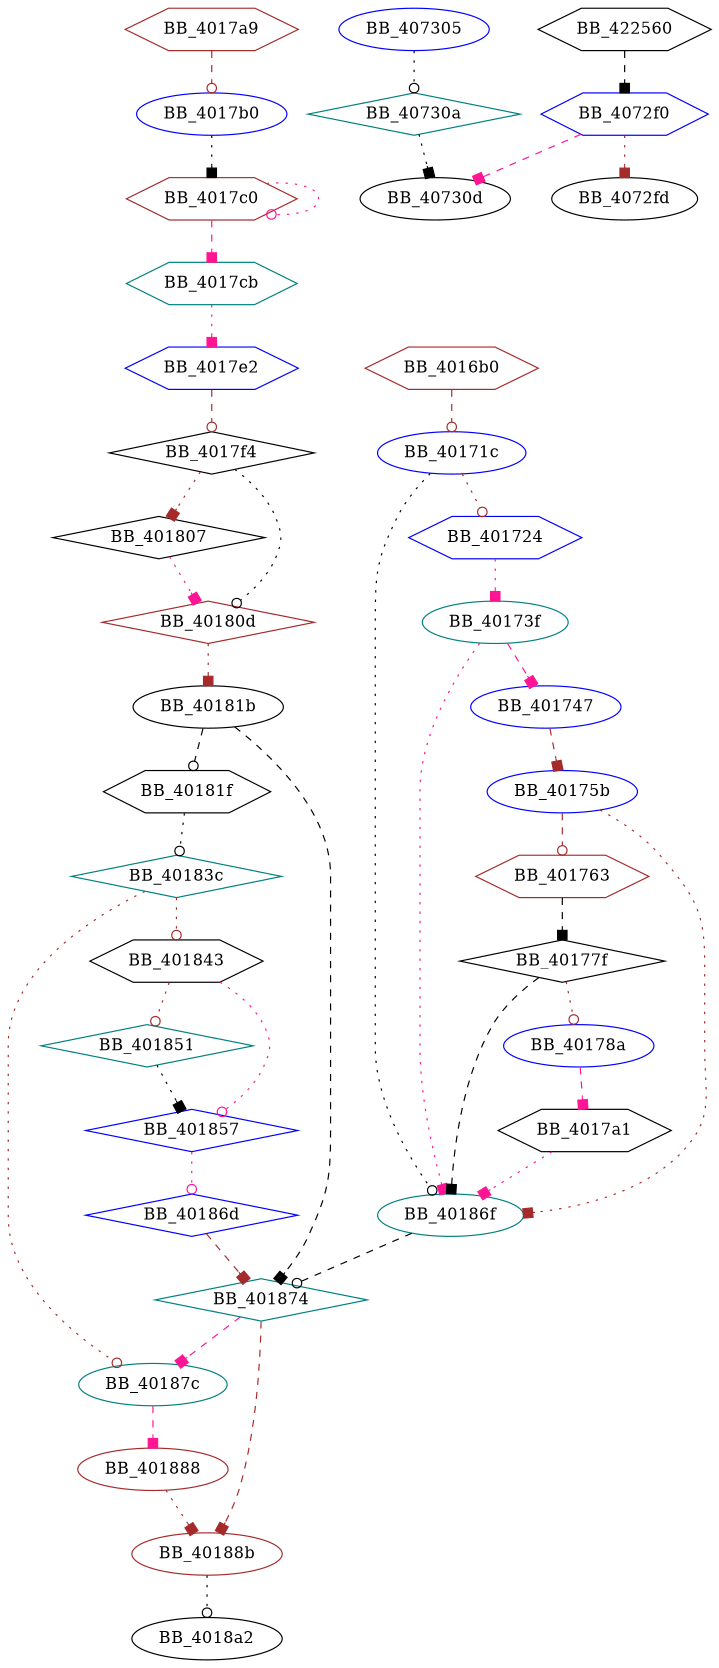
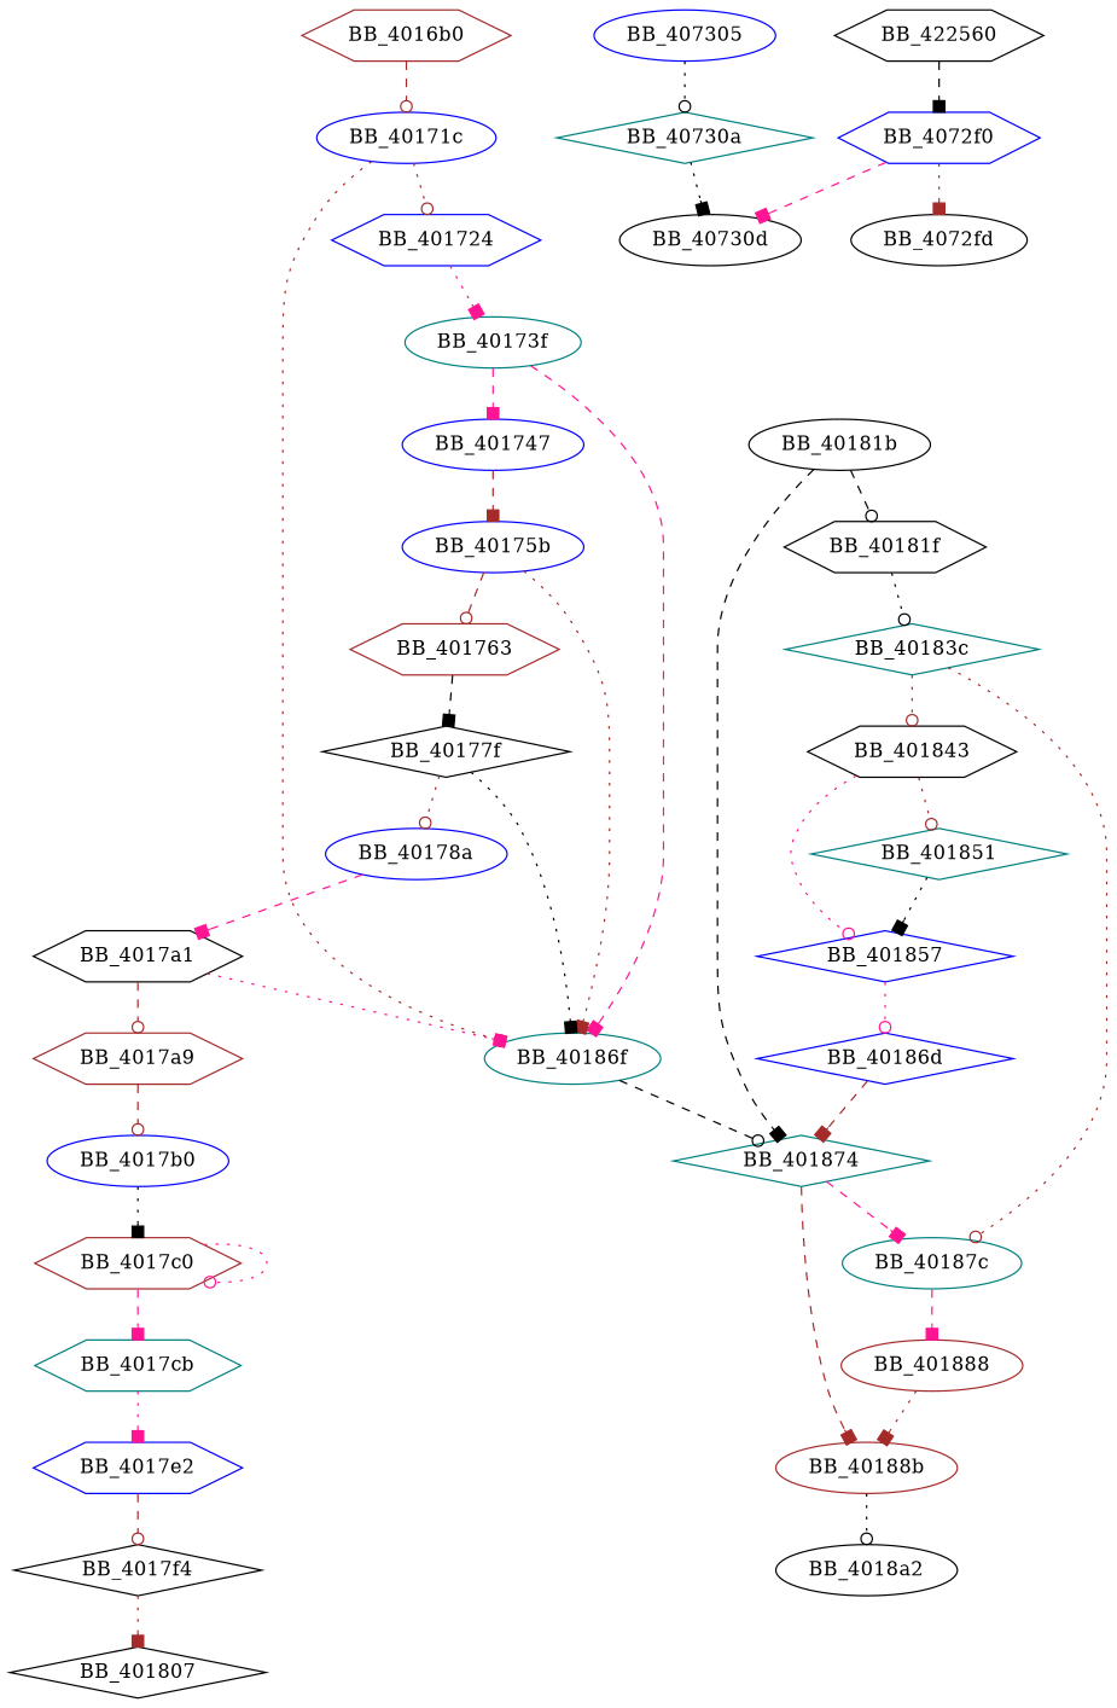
  digraph {
    node [color=blue shape=ellipse]
    edge [arrowhead=box color=brown style=dotted]
    BB_4016b0 [color=brown shape=hexagon]
    BB_40171c
    BB_401724 [shape=hexagon]
    BB_40186f [color=teal]
    BB_40173f [color=teal]
    BB_401874 [color=teal shape=diamond]
    BB_401747
    BB_40187c [color=teal]
    BB_40188b [color=brown]
    BB_40175b
    BB_401763 [color=brown shape=hexagon]
    BB_40177f [color=black shape=diamond]
    BB_40178a
    BB_4017a1 [color=black shape=hexagon]
    BB_4017a9 [color=brown shape=hexagon]
    BB_4017b0
    BB_4017c0 [color=brown shape=hexagon]
    BB_4017cb [color=teal shape=hexagon]
    BB_4017e2 [shape=hexagon]
    BB_4017f4 [color=black shape=diamond]
    BB_401807 [color=black shape=diamond]
-   BB_40180d [color=brown shape=diamond]
    BB_40181b [color=black]
    BB_40181f [color=black shape=hexagon]
    BB_40183c [color=teal shape=diamond]
    BB_401843 [color=black shape=hexagon]
    BB_401888 [color=brown]
    BB_4018a2 [color=black]
    BB_401851 [color=teal shape=diamond]
    BB_401857 [shape=diamond]
    BB_40186d [shape=diamond]
    BB_4072f0 [shape=hexagon]
    BB_4072fd [color=black]
    BB_40730d [color=black]
    BB_40730a [color=teal shape=diamond]
    BB_407305
    BB_422560 [color=black shape=hexagon]
    BB_4016b0 -> BB_40171c [arrowhead=odot style=dashed]
    BB_40171c -> BB_401724 [arrowhead=odot]
-   BB_40171c -> BB_40186f [arrowhead=odot color=black]
+   BB_40171c -> BB_40186f [arrowhead=odot]
    BB_401724 -> BB_40173f [color=deeppink]
    BB_40186f -> BB_401874 [arrowhead=odot color=black style=dashed]
-   BB_40173f -> BB_40186f [color=deeppink]
+   BB_40173f -> BB_40186f [color=deeppink style=dashed]
    BB_40173f -> BB_401747 [color=deeppink style=dashed]
    BB_401874 -> BB_40187c [color=deeppink style=dashed]
    BB_401874 -> BB_40188b [style=dashed]
    BB_401747 -> BB_40175b [style=dashed]
    BB_40187c -> BB_401888 [color=deeppink style=dashed]
    BB_40188b -> BB_4018a2 [arrowhead=odot color=black]
    BB_40175b -> BB_40186f
    BB_40175b -> BB_401763 [arrowhead=odot style=dashed]
    BB_401763 -> BB_40177f [color=black style=dashed]
-   BB_40177f -> BB_40186f [color=black style=dashed]
+   BB_40177f -> BB_40186f [color=black]
    BB_40177f -> BB_40178a [arrowhead=odot]
    BB_40178a -> BB_4017a1 [color=deeppink style=dashed]
    BB_4017a1 -> BB_40186f [color=deeppink]
+   BB_4017a1 -> BB_4017a9 [arrowhead=odot style=dashed]
    BB_4017a9 -> BB_4017b0 [arrowhead=odot style=dashed]
    BB_4017b0 -> BB_4017c0 [color=black]
    BB_4017c0 -> BB_4017c0 [arrowhead=odot color=deeppink]
    BB_4017c0 -> BB_4017cb [color=deeppink style=dashed]
    BB_4017cb -> BB_4017e2 [color=deeppink]
    BB_4017e2 -> BB_4017f4 [arrowhead=odot style=dashed]
    BB_4017f4 -> BB_401807
-   BB_4017f4 -> BB_40180d [arrowhead=odot color=black]
-   BB_401807 -> BB_40180d [color=deeppink]
-   BB_40180d -> BB_40181b
    BB_40181b -> BB_401874 [color=black style=dashed]
    BB_40181b -> BB_40181f [arrowhead=odot color=black style=dashed]
    BB_40181f -> BB_40183c [arrowhead=odot color=black]
    BB_40183c -> BB_40187c [arrowhead=odot]
    BB_40183c -> BB_401843 [arrowhead=odot]
    BB_401843 -> BB_401851 [arrowhead=odot]
    BB_401843 -> BB_401857 [arrowhead=odot color=deeppink]
    BB_401888 -> BB_40188b
    BB_401851 -> BB_401857 [color=black]
    BB_401857 -> BB_40186d [arrowhead=odot color=deeppink]
    BB_40186d -> BB_401874 [style=dashed]
    BB_4072f0 -> BB_4072fd
    BB_4072f0 -> BB_40730d [color=deeppink style=dashed]
    BB_40730a -> BB_40730d [color=black]
    BB_407305 -> BB_40730a [arrowhead=odot color=black]
    BB_422560 -> BB_4072f0 [color=black style=dashed]
  }
